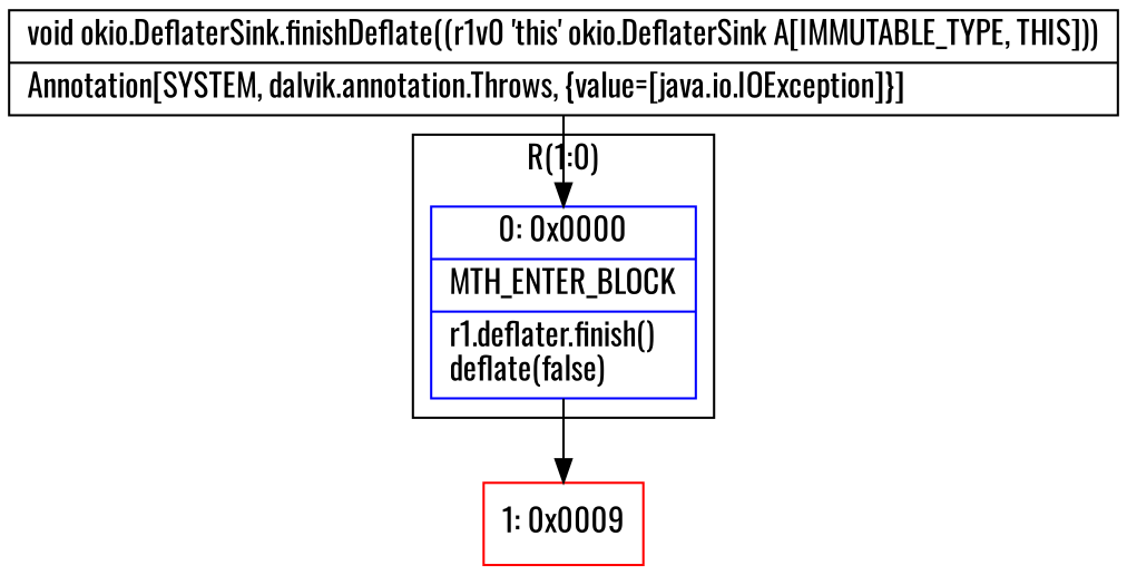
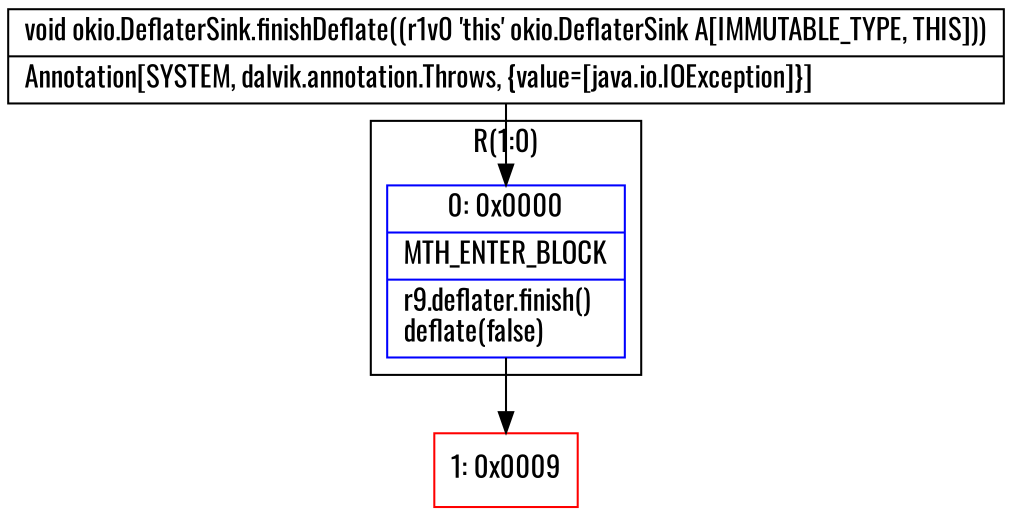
  digraph {
    fontname=Oswald
    node [shape=record fontname=Oswald]
    edge [fontname=Oswald]
-   n1 [color=blue label="{0\:\ 0x0000|MTH_ENTER_BLOCK\l|r1.deflater.finish()\ldeflate(false)\l}"]
+   n1 [color=blue label="{0\:\ 0x0000|MTH_ENTER_BLOCK\l|r9.deflater.finish()\ldeflate(false)\l}"]
    n2 [color=red label="{1\:\ 0x0009}"]
    n3 [label="{void okio.DeflaterSink.finishDeflate((r1v0 'this' okio.DeflaterSink A[IMMUTABLE_TYPE, THIS]))  | Annotation[SYSTEM, dalvik.annotation.Throws, \{value=[java.io.IOException]\}]\l}"]
    subgraph cluster_1 {
      label="R(1:0)"
      n1
    }
    n1 -> n2
    n3 -> n1
  }
